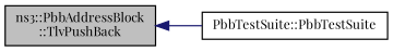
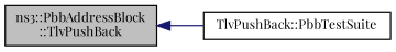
  digraph {
    rankdir=LR
    fontname="Playfair Display"
    node [color=black fontname="Playfair Display" fontsize=10 shape=record style=filled]
    n1 [fillcolor=grey75 fontcolor=black height=0.2 label="ns3::PbbAddressBlock\l::TlvPushBack" width=0.4]
-   n2 [fillcolor=white height=0.2 label="PbbTestSuite::PbbTestSuite" width=0.4]
+   n2 [fillcolor=white height=0.2 label="TlvPushBack::PbbTestSuite" width=0.4]
    n1 -> n2 [color=midnightblue dir=back fontname="Playfair Display" fontsize=10 labelfontname=Helvetica labelfontsize=10 style=solid]
  }
